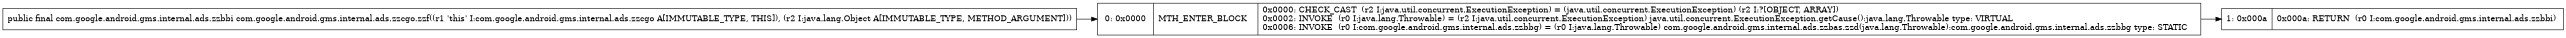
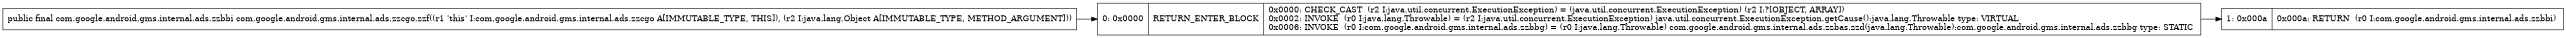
  digraph {
    rankdir=LR
    node [shape=record]
-   n1 [label="{0\:\ 0x0000|MTH_ENTER_BLOCK\l|0x0000: CHECK_CAST  (r2 I:java.util.concurrent.ExecutionException) = (java.util.concurrent.ExecutionException) (r2 I:?[OBJECT, ARRAY]) \l0x0002: INVOKE  (r0 I:java.lang.Throwable) = (r2 I:java.util.concurrent.ExecutionException) java.util.concurrent.ExecutionException.getCause():java.lang.Throwable type: VIRTUAL \l0x0006: INVOKE  (r0 I:com.google.android.gms.internal.ads.zzbbg) = (r0 I:java.lang.Throwable) com.google.android.gms.internal.ads.zzbas.zzd(java.lang.Throwable):com.google.android.gms.internal.ads.zzbbg type: STATIC \l}"]
+   n1 [label="{0\:\ 0x0000|RETURN_ENTER_BLOCK\l|0x0000: CHECK_CAST  (r2 I:java.util.concurrent.ExecutionException) = (java.util.concurrent.ExecutionException) (r2 I:?[OBJECT, ARRAY]) \l0x0002: INVOKE  (r0 I:java.lang.Throwable) = (r2 I:java.util.concurrent.ExecutionException) java.util.concurrent.ExecutionException.getCause():java.lang.Throwable type: VIRTUAL \l0x0006: INVOKE  (r0 I:com.google.android.gms.internal.ads.zzbbg) = (r0 I:java.lang.Throwable) com.google.android.gms.internal.ads.zzbas.zzd(java.lang.Throwable):com.google.android.gms.internal.ads.zzbbg type: STATIC \l}"]
    n2 [label="{1\:\ 0x000a|0x000a: RETURN  (r0 I:com.google.android.gms.internal.ads.zzbbi) \l}"]
    n3 [label="{public final com.google.android.gms.internal.ads.zzbbi com.google.android.gms.internal.ads.zzcgo.zzf((r1 'this' I:com.google.android.gms.internal.ads.zzcgo A[IMMUTABLE_TYPE, THIS]), (r2 I:java.lang.Object A[IMMUTABLE_TYPE, METHOD_ARGUMENT])) }"]
    n1 -> n2
    n3 -> n1
  }
